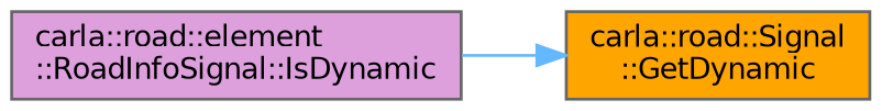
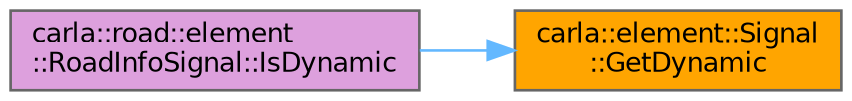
  digraph {
    rankdir=LR
    node [fontname=Helvetica fontsize=10 shape=box style=filled]
    n1 [color=gray40 fillcolor=plum fontcolor=black height=0.2 label="carla::road::element\l::RoadInfoSignal::IsDynamic" width=0.4]
-   n2 [color=grey40 fillcolor=orange height=0.2 label="carla::road::Signal\l::GetDynamic" width=0.4]
+   n2 [color=grey40 fillcolor=orange height=0.2 label="carla::element::Signal\l::GetDynamic" width=0.4]
    n1 -> n2 [color=steelblue1 fontname=Helvetica fontsize=10 labelfontname=Helvetica labelfontsize=10 style=solid]
  }
